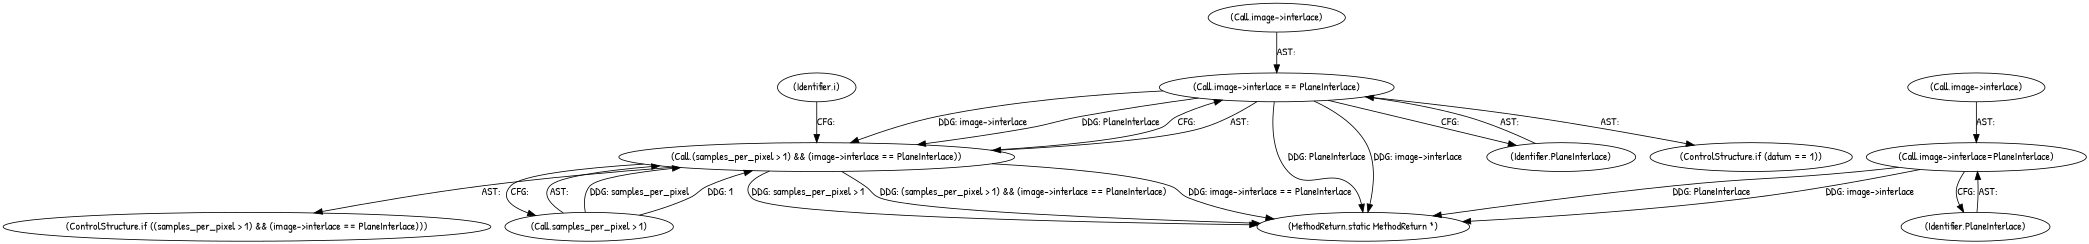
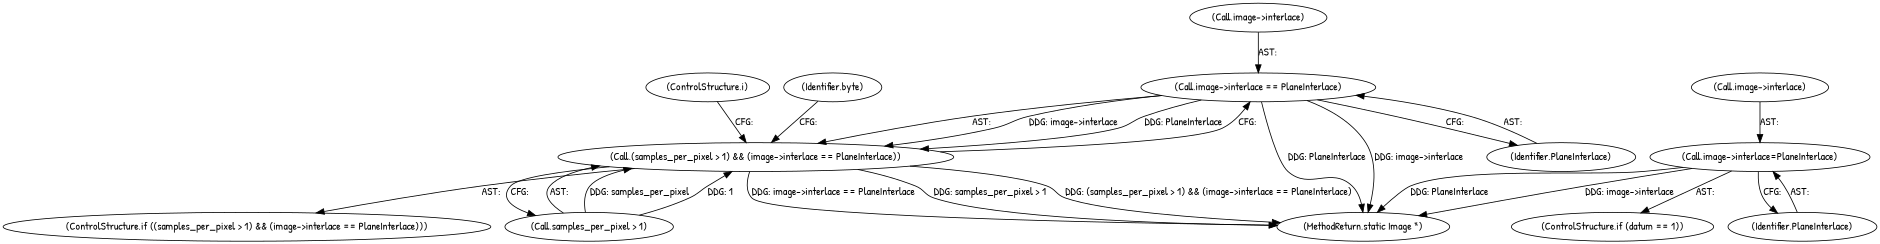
  digraph {
    fontname="Patrick Hand"
    node [fontname="Patrick Hand"]
    edge [fontname="Patrick Hand"]
    n1 [label="(Call,image->interlace=PlaneInterlace)"]
    n2 [label="(ControlStructure,if (datum == 1))"]
    n3 [label="(Identifier,PlaneInterlace)"]
-   n4 [label="(MethodReturn,static MethodReturn *)"]
+   n4 [label="(MethodReturn,static Image *)"]
    n5 [label="(Call,image->interlace == PlaneInterlace)"]
    n6 [label="(Call,(samples_per_pixel > 1) && (image->interlace == PlaneInterlace))"]
    n7 [label="(Identifier,PlaneInterlace)"]
    n8 [label="(ControlStructure,if ((samples_per_pixel > 1) && (image->interlace == PlaneInterlace)))"]
    n9 [label="(Call,samples_per_pixel > 1)"]
-   n10 [label="(Identifier,i)"]
+   n10 [label="(ControlStructure,i)"]
+   n11 [label="(Identifier,byte)"]
    n12 [label="(Call,image->interlace)"]
    n13 [label="(Call,image->interlace)"]
-   n5 -> n2 [label="AST: "]
+   n1 -> n2 [label="AST: "]
    n1 -> n3 [label="CFG: "]
    n1 -> n4 [label="DDG: PlaneInterlace"]
    n1 -> n4 [label="DDG: image->interlace"]
    n3 -> n1 [label="AST: "]
    n5 -> n4 [label="DDG: PlaneInterlace"]
    n5 -> n4 [label="DDG: image->interlace"]
    n5 -> n6 [label="AST: "]
    n5 -> n6 [label="DDG: image->interlace"]
    n5 -> n6 [label="DDG: PlaneInterlace"]
    n5 -> n7 [label="CFG: "]
    n6 -> n4 [label="DDG: image->interlace == PlaneInterlace"]
    n6 -> n4 [label="DDG: samples_per_pixel > 1"]
    n6 -> n4 [label="DDG: (samples_per_pixel > 1) && (image->interlace == PlaneInterlace)"]
    n6 -> n5 [label="CFG: "]
    n6 -> n8 [label="AST: "]
    n6 -> n9 [label="CFG: "]
    n7 -> n5 [label="AST: "]
    n9 -> n6 [label="AST: "]
    n9 -> n6 [label="DDG: samples_per_pixel"]
    n9 -> n6 [label="DDG: 1"]
    n10 -> n6 [label="CFG: "]
+   n11 -> n6 [label="CFG: "]
    n12 -> n5 [label="AST: "]
    n13 -> n1 [label="AST: "]
  }
